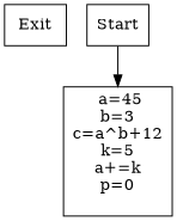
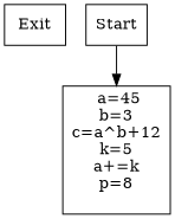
  digraph {
    node [shape=rectangle]
    n1 [label=Exit]
-   n2 [label=" a=45\nb=3\nc=a^b+12\nk=5\na+=k\np=0\n "]
+   n2 [label=" a=45\nb=3\nc=a^b+12\nk=5\na+=k\np=8\n "]
    n3 [label=Start]
    n3 -> n2
  }
